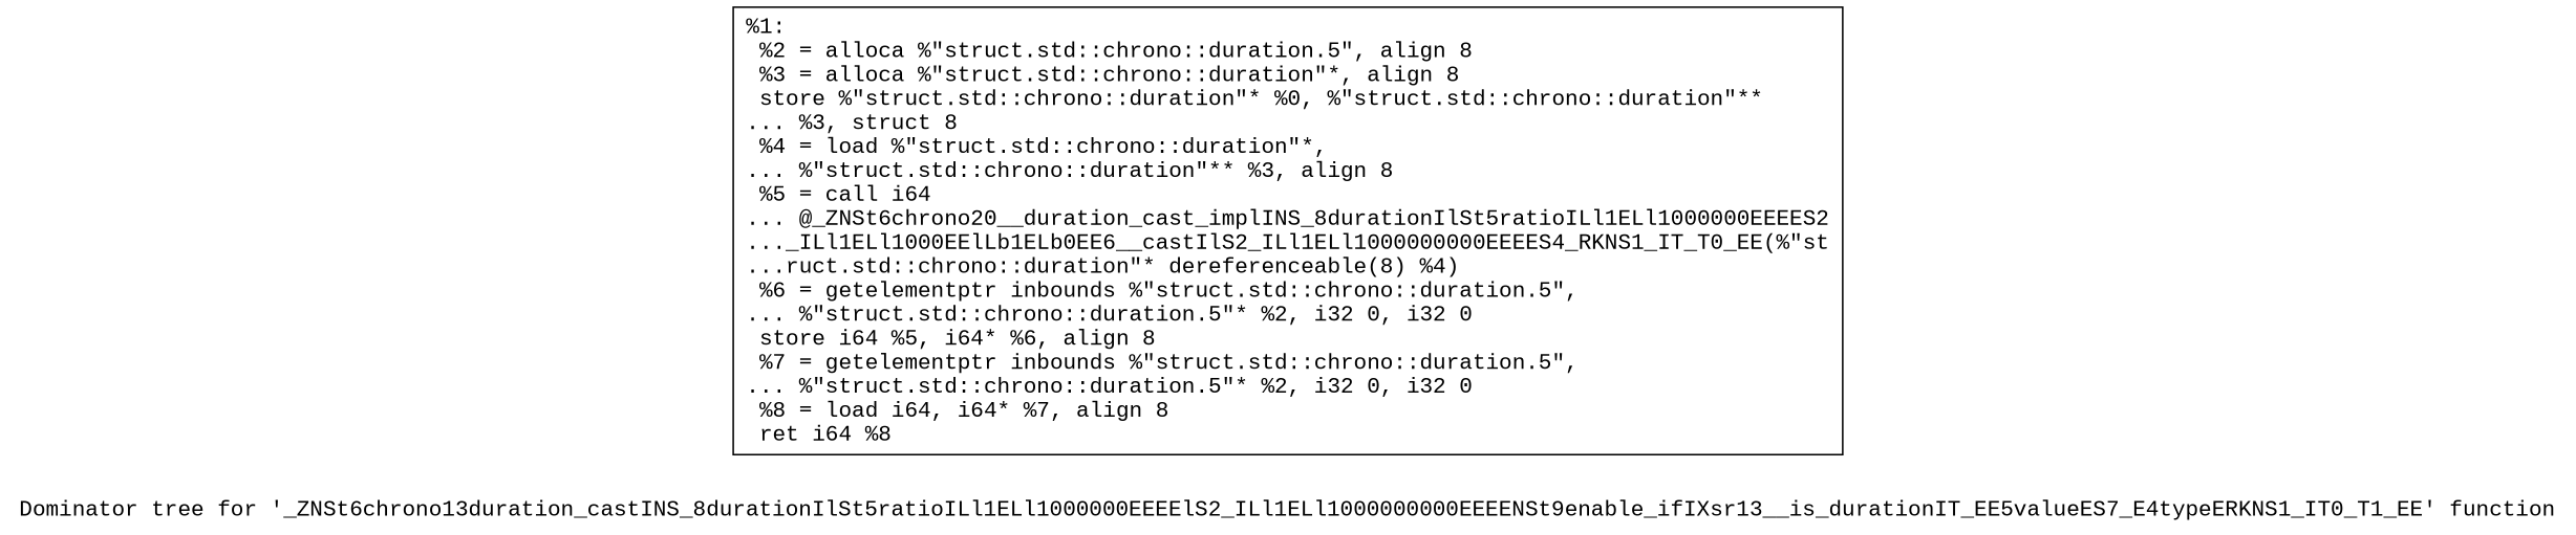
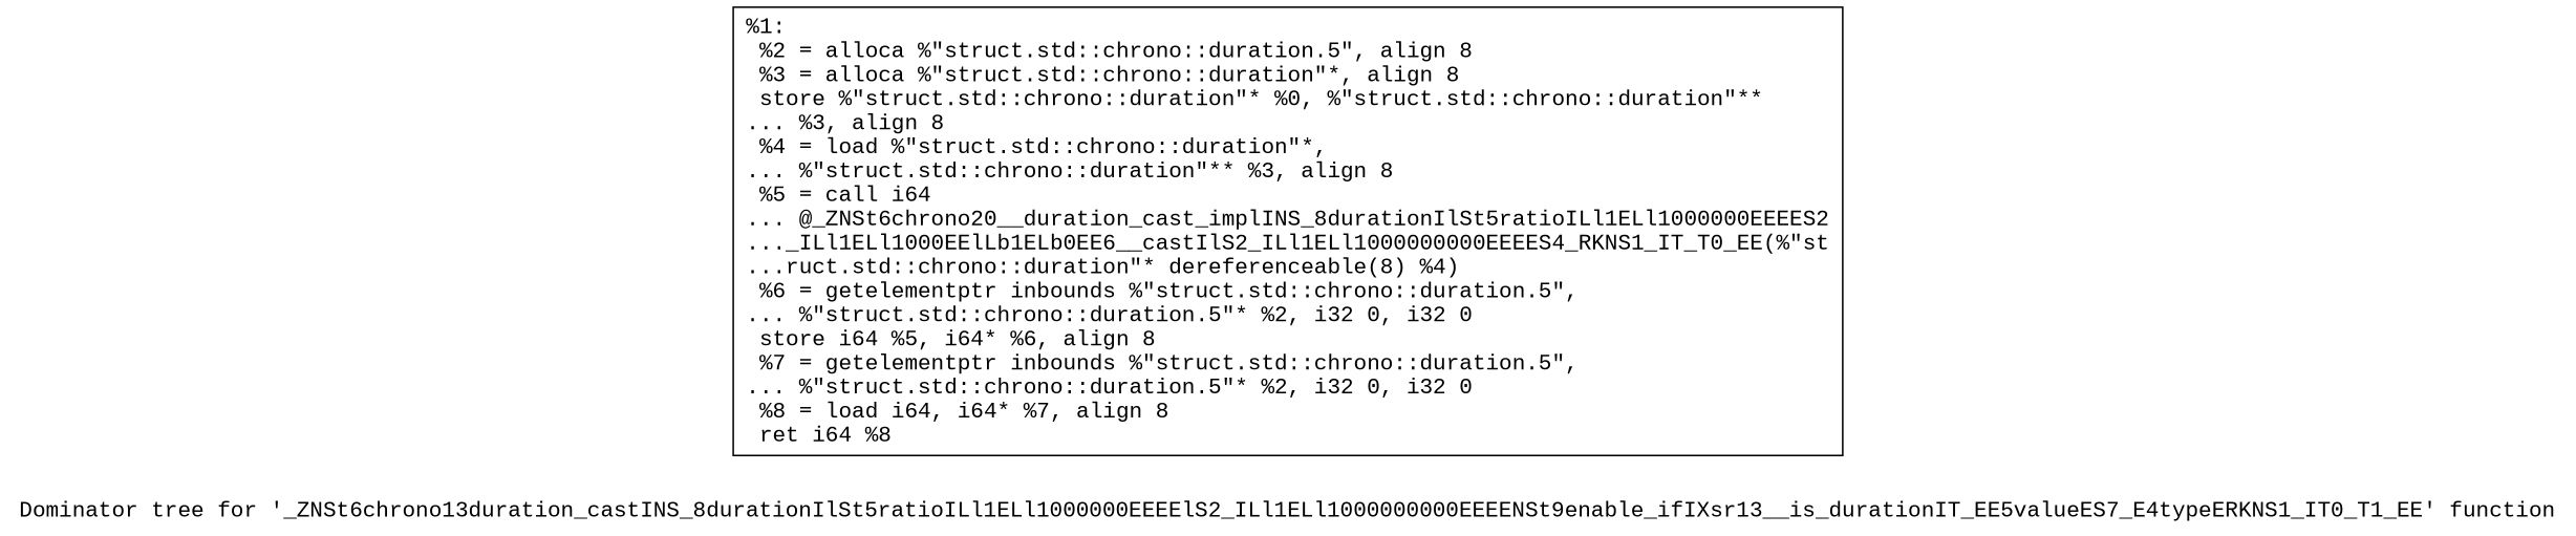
  digraph {
    label="Dominator tree for '_ZNSt6chrono13duration_castINS_8durationIlSt5ratioILl1ELl1000000EEEElS2_ILl1ELl1000000000EEEENSt9enable_ifIXsr13__is_durationIT_EE5valueES7_E4typeERKNS1_IT0_T1_EE' function"
    fontname="Liberation Mono"
-   n1 [label="{%1:\l  %2 = alloca %\"struct.std::chrono::duration.5\", align 8\l  %3 = alloca %\"struct.std::chrono::duration\"*, align 8\l  store %\"struct.std::chrono::duration\"* %0, %\"struct.std::chrono::duration\"**\l... %3, struct 8\l  %4 = load %\"struct.std::chrono::duration\"*,\l... %\"struct.std::chrono::duration\"** %3, align 8\l  %5 = call i64\l... @_ZNSt6chrono20__duration_cast_implINS_8durationIlSt5ratioILl1ELl1000000EEEES2\l..._ILl1ELl1000EElLb1ELb0EE6__castIlS2_ILl1ELl1000000000EEEES4_RKNS1_IT_T0_EE(%\"st\l...ruct.std::chrono::duration\"* dereferenceable(8) %4)\l  %6 = getelementptr inbounds %\"struct.std::chrono::duration.5\",\l... %\"struct.std::chrono::duration.5\"* %2, i32 0, i32 0\l  store i64 %5, i64* %6, align 8\l  %7 = getelementptr inbounds %\"struct.std::chrono::duration.5\",\l... %\"struct.std::chrono::duration.5\"* %2, i32 0, i32 0\l  %8 = load i64, i64* %7, align 8\l  ret i64 %8\l}" shape=record fontname="Liberation Mono"]
+   n1 [label="{%1:\l  %2 = alloca %\"struct.std::chrono::duration.5\", align 8\l  %3 = alloca %\"struct.std::chrono::duration\"*, align 8\l  store %\"struct.std::chrono::duration\"* %0, %\"struct.std::chrono::duration\"**\l... %3, align 8\l  %4 = load %\"struct.std::chrono::duration\"*,\l... %\"struct.std::chrono::duration\"** %3, align 8\l  %5 = call i64\l... @_ZNSt6chrono20__duration_cast_implINS_8durationIlSt5ratioILl1ELl1000000EEEES2\l..._ILl1ELl1000EElLb1ELb0EE6__castIlS2_ILl1ELl1000000000EEEES4_RKNS1_IT_T0_EE(%\"st\l...ruct.std::chrono::duration\"* dereferenceable(8) %4)\l  %6 = getelementptr inbounds %\"struct.std::chrono::duration.5\",\l... %\"struct.std::chrono::duration.5\"* %2, i32 0, i32 0\l  store i64 %5, i64* %6, align 8\l  %7 = getelementptr inbounds %\"struct.std::chrono::duration.5\",\l... %\"struct.std::chrono::duration.5\"* %2, i32 0, i32 0\l  %8 = load i64, i64* %7, align 8\l  ret i64 %8\l}" shape=record fontname="Liberation Mono"]
  }
